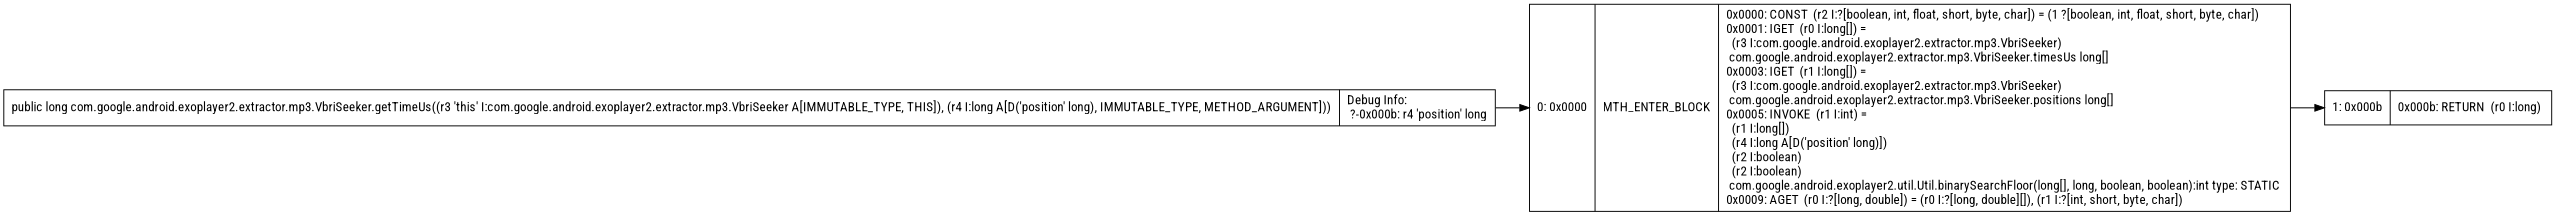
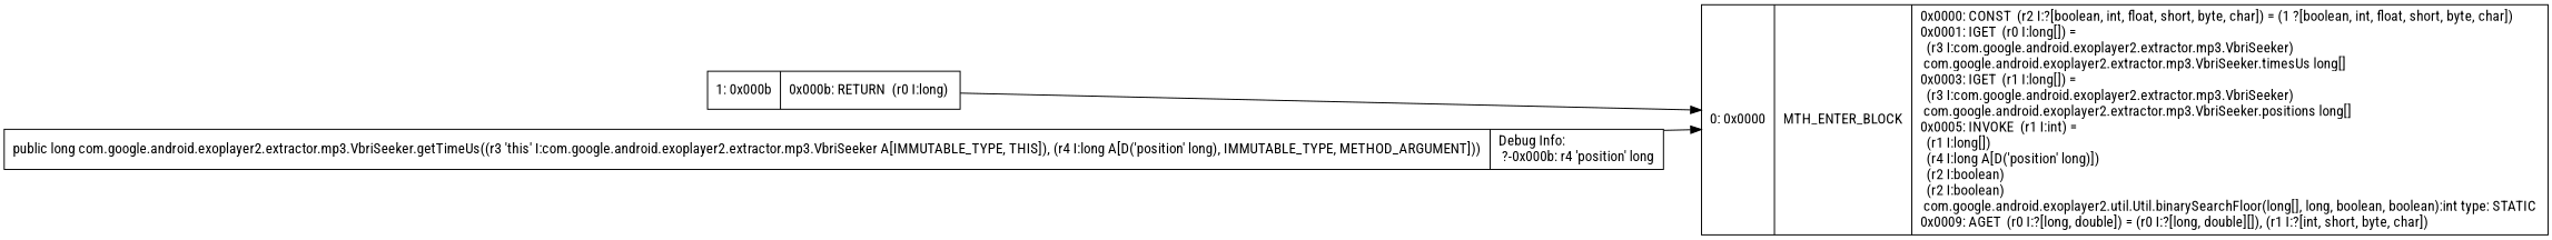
  digraph {
    rankdir=LR
    fontname="Roboto Condensed"
    node [shape=record fontname="Roboto Condensed"]
    edge [fontname="Roboto Condensed"]
    n1 [label="{0\:\ 0x0000|MTH_ENTER_BLOCK\l|0x0000: CONST  (r2 I:?[boolean, int, float, short, byte, char]) = (1 ?[boolean, int, float, short, byte, char]) \l0x0001: IGET  (r0 I:long[]) = \l  (r3 I:com.google.android.exoplayer2.extractor.mp3.VbriSeeker)\l com.google.android.exoplayer2.extractor.mp3.VbriSeeker.timesUs long[] \l0x0003: IGET  (r1 I:long[]) = \l  (r3 I:com.google.android.exoplayer2.extractor.mp3.VbriSeeker)\l com.google.android.exoplayer2.extractor.mp3.VbriSeeker.positions long[] \l0x0005: INVOKE  (r1 I:int) = \l  (r1 I:long[])\l  (r4 I:long A[D('position' long)])\l  (r2 I:boolean)\l  (r2 I:boolean)\l com.google.android.exoplayer2.util.Util.binarySearchFloor(long[], long, boolean, boolean):int type: STATIC \l0x0009: AGET  (r0 I:?[long, double]) = (r0 I:?[long, double][]), (r1 I:?[int, short, byte, char]) \l}"]
    n2 [label="{1\:\ 0x000b|0x000b: RETURN  (r0 I:long) \l}"]
    n3 [label="{public long com.google.android.exoplayer2.extractor.mp3.VbriSeeker.getTimeUs((r3 'this' I:com.google.android.exoplayer2.extractor.mp3.VbriSeeker A[IMMUTABLE_TYPE, THIS]), (r4 I:long A[D('position' long), IMMUTABLE_TYPE, METHOD_ARGUMENT]))  | Debug Info:\l  ?\-0x000b: r4 'position' long\l}"]
-   n1 -> n2
+   n2 -> n1
    n3 -> n1
  }
